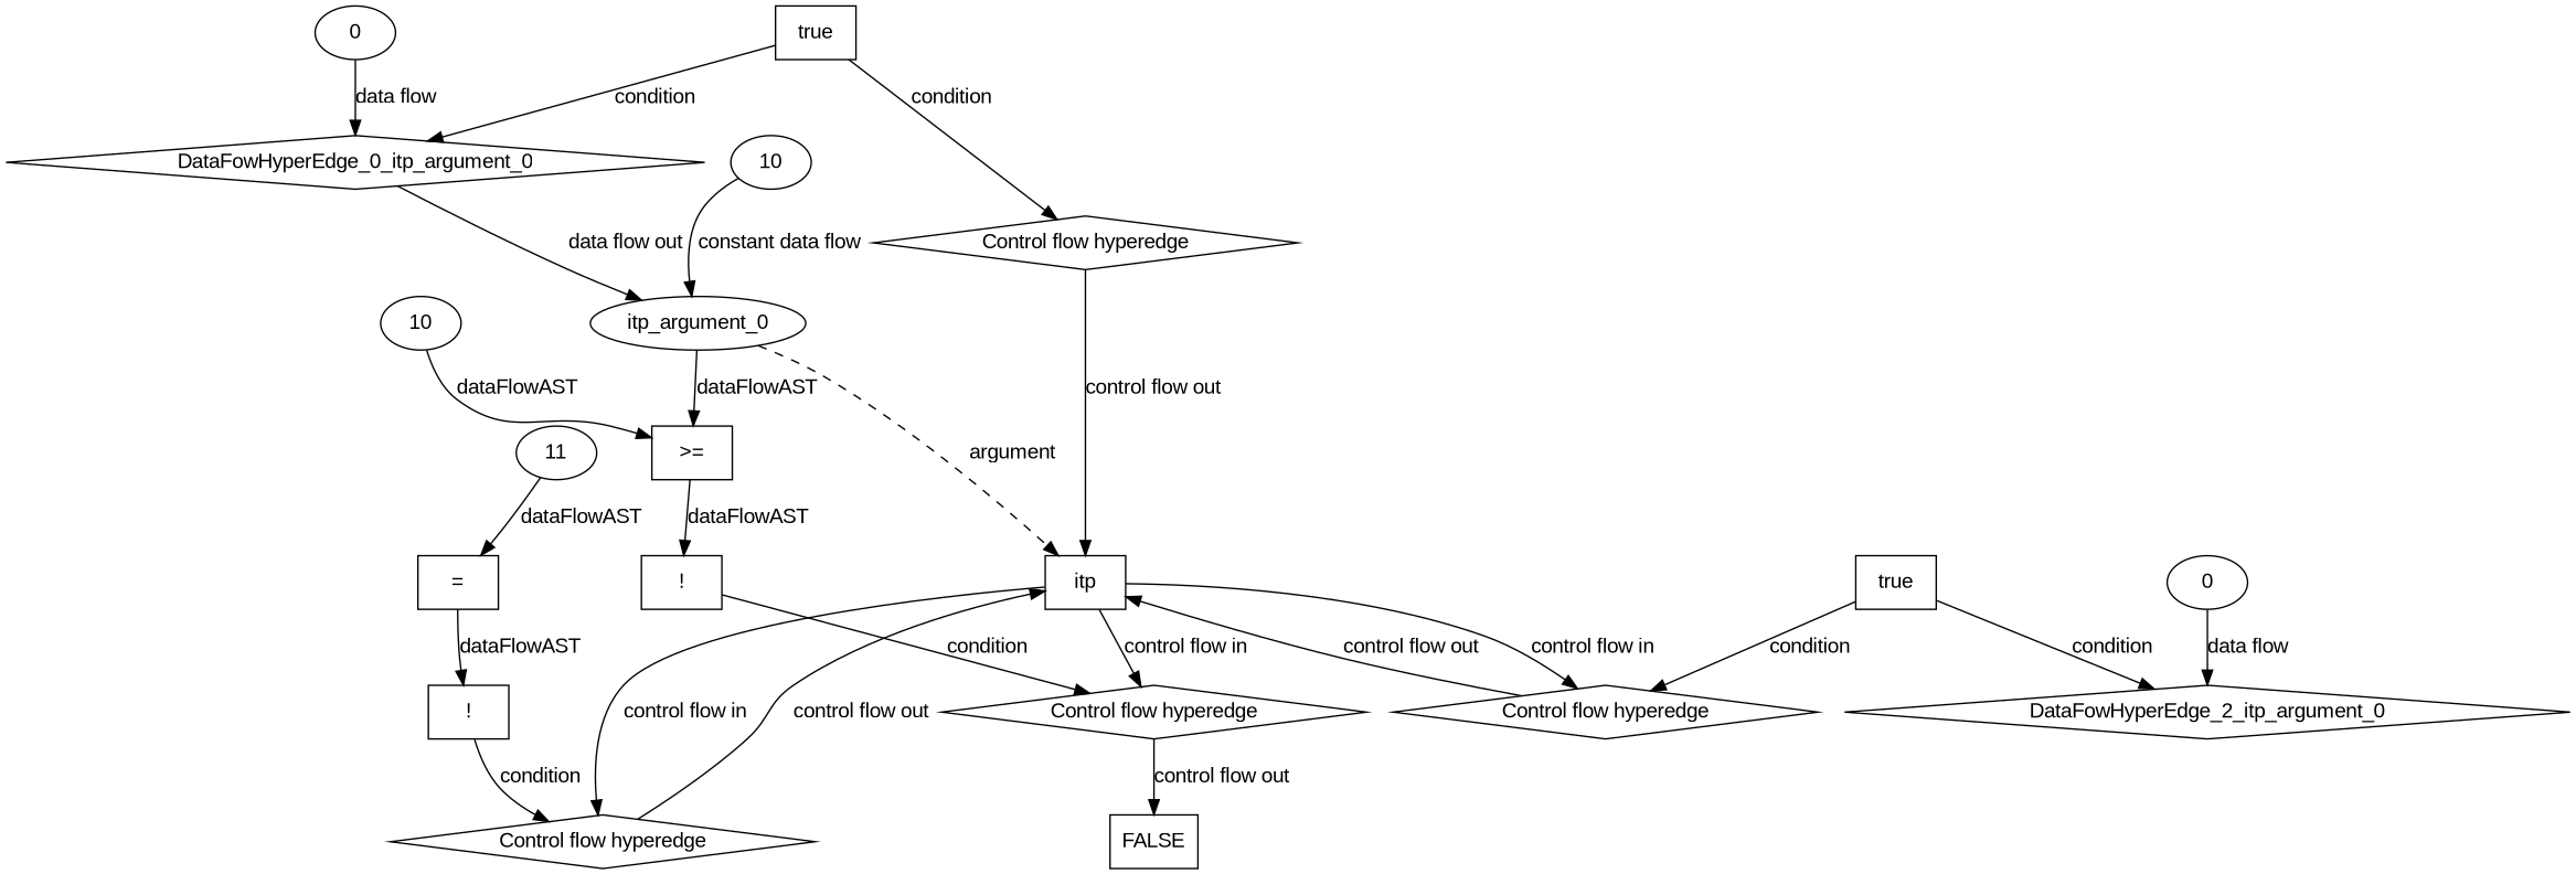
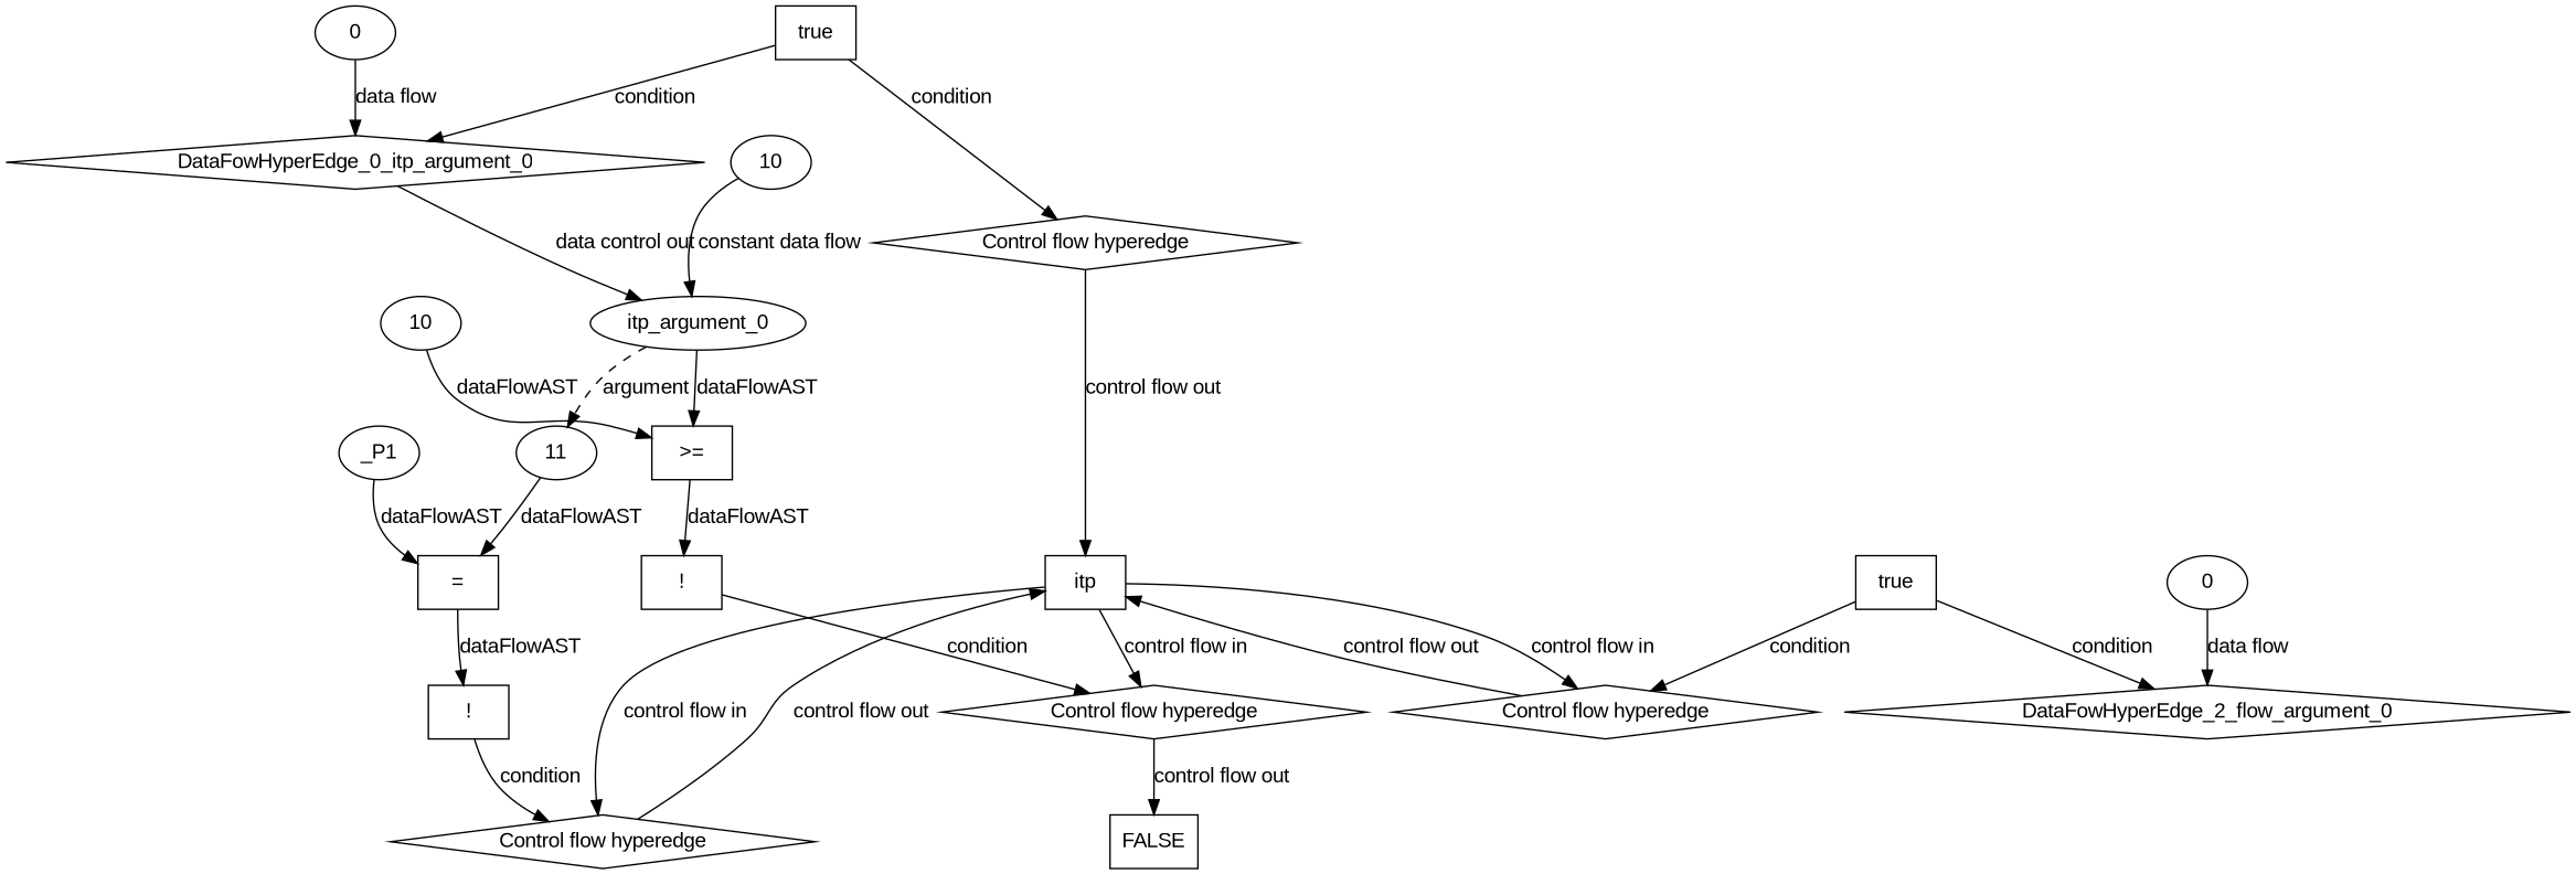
  digraph {
    fontname="Liberation Sans"
    node [fontname="Liberation Sans" shape=rect]
    edge [fontname="Liberation Sans"]
    n1 [label=itp nodeName=itp]
    n2 [label="Control flow hyperedge" nodeName=ControlFowHyperEdge_1 shape=diamond]
    n3 [label="Control flow hyperedge" nodeName=ControlFowHyperEdge_2 shape=diamond]
    n4 [label="Control flow hyperedge" nodeName=ControlFowHyperEdge_3 shape=diamond]
    n5 [label=FALSE nodeName=FALSE]
    n6 [label="Control flow hyperedge" nodeName=ControlFowHyperEdge_0 shape=diamond]
    n7 [label=itp_argument_0 nodeName=argument0 shape=oval]
    n8 [label=">=" nodeName=xxxFALSE___itp_3xxxguard_0_node_1]
    n9 [label="!" nodeName=xxxFALSE___itp_3xxxguard_0_node_0]
    n10 [label=true nodeName=true_0]
    n11 [label=DataFowHyperEdge_0_itp_argument_0 nodeName=DataFowHyperEdge_0_itp_argument_0 shape=diamond]
    n12 [label=0 nodeName=xxxitp___Initial_0xxxdataFlow_0_node_0 shape=""]
    n13 [label="!" nodeName=xxxitp___itp_1xxxguard_0_node_0]
    n14 [label="=" nodeName=xxxitp___itp_1xxxguard_0_node_1]
    n15 [label=11 nodeName=xxxitp___itp_1xxxguard_0_node_3 shape=""]
+   n16 [label=_P1 nodeName=xxxitp___itp_1xxxdataFlow_0_node_0 shape=""]
    n17 [label=true nodeName=true_2]
-   n18 [label=DataFowHyperEdge_2_itp_argument_0 nodeName=DataFowHyperEdge_2_itp_argument_0 shape=diamond]
+   n18 [label=DataFowHyperEdge_2_flow_argument_0 nodeName=DataFowHyperEdge_2_itp_argument_0 shape=diamond]
    n19 [label=0 nodeName=xxxitp___itp_2xxxdataFlow_0_node_0 shape=""]
    n20 [label=10 nodeName=xxxFALSE___itp_3xxxguard_0_node_2 shape=""]
    n21 [label=10 nodeName=xxxitp___itp_2xxxitp_argument_0_constant_10 shape=""]
    n1 -> n2 [label="control flow in"]
    n1 -> n3 [label="control flow in"]
    n1 -> n4 [label="control flow in"]
    n2 -> n1 [label="control flow out"]
    n3 -> n1 [label="control flow out"]
    n4 -> n5 [label="control flow out"]
    n6 -> n1 [label="control flow out"]
-   n7 -> n1 [label=argument style=dashed]
+   n7 -> n15 [label=argument style=dashed]
    n7 -> n8 [label=dataFlowAST]
    n8 -> n9 [label=dataFlowAST]
    n9 -> n4 [label=condition]
    n10 -> n6 [label=condition]
    n10 -> n11 [label=condition]
-   n11 -> n7 [label="data flow out"]
+   n11 -> n7 [label="data control out"]
    n12 -> n11 [label="data flow"]
    n13 -> n2 [label=condition]
    n14 -> n13 [label=dataFlowAST]
    n15 -> n14 [label=dataFlowAST]
+   n16 -> n14 [label=dataFlowAST]
    n17 -> n3 [label=condition]
    n17 -> n18 [label=condition]
    n19 -> n18 [label="data flow"]
    n20 -> n8 [label=dataFlowAST]
    n21 -> n7 [label="constant data flow"]
  }
